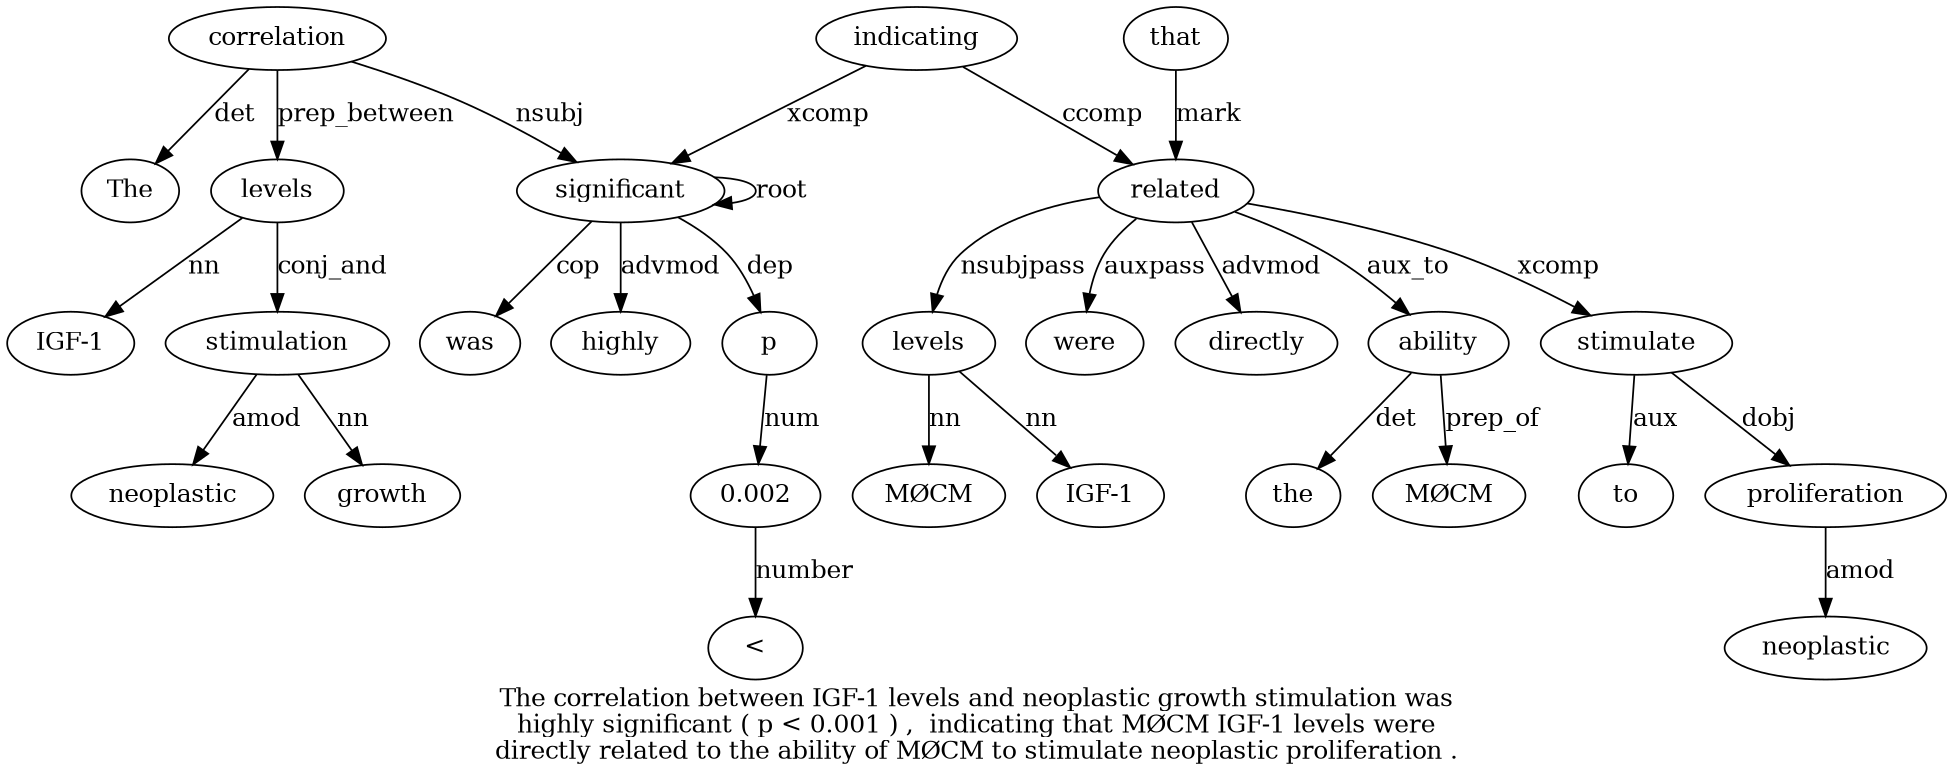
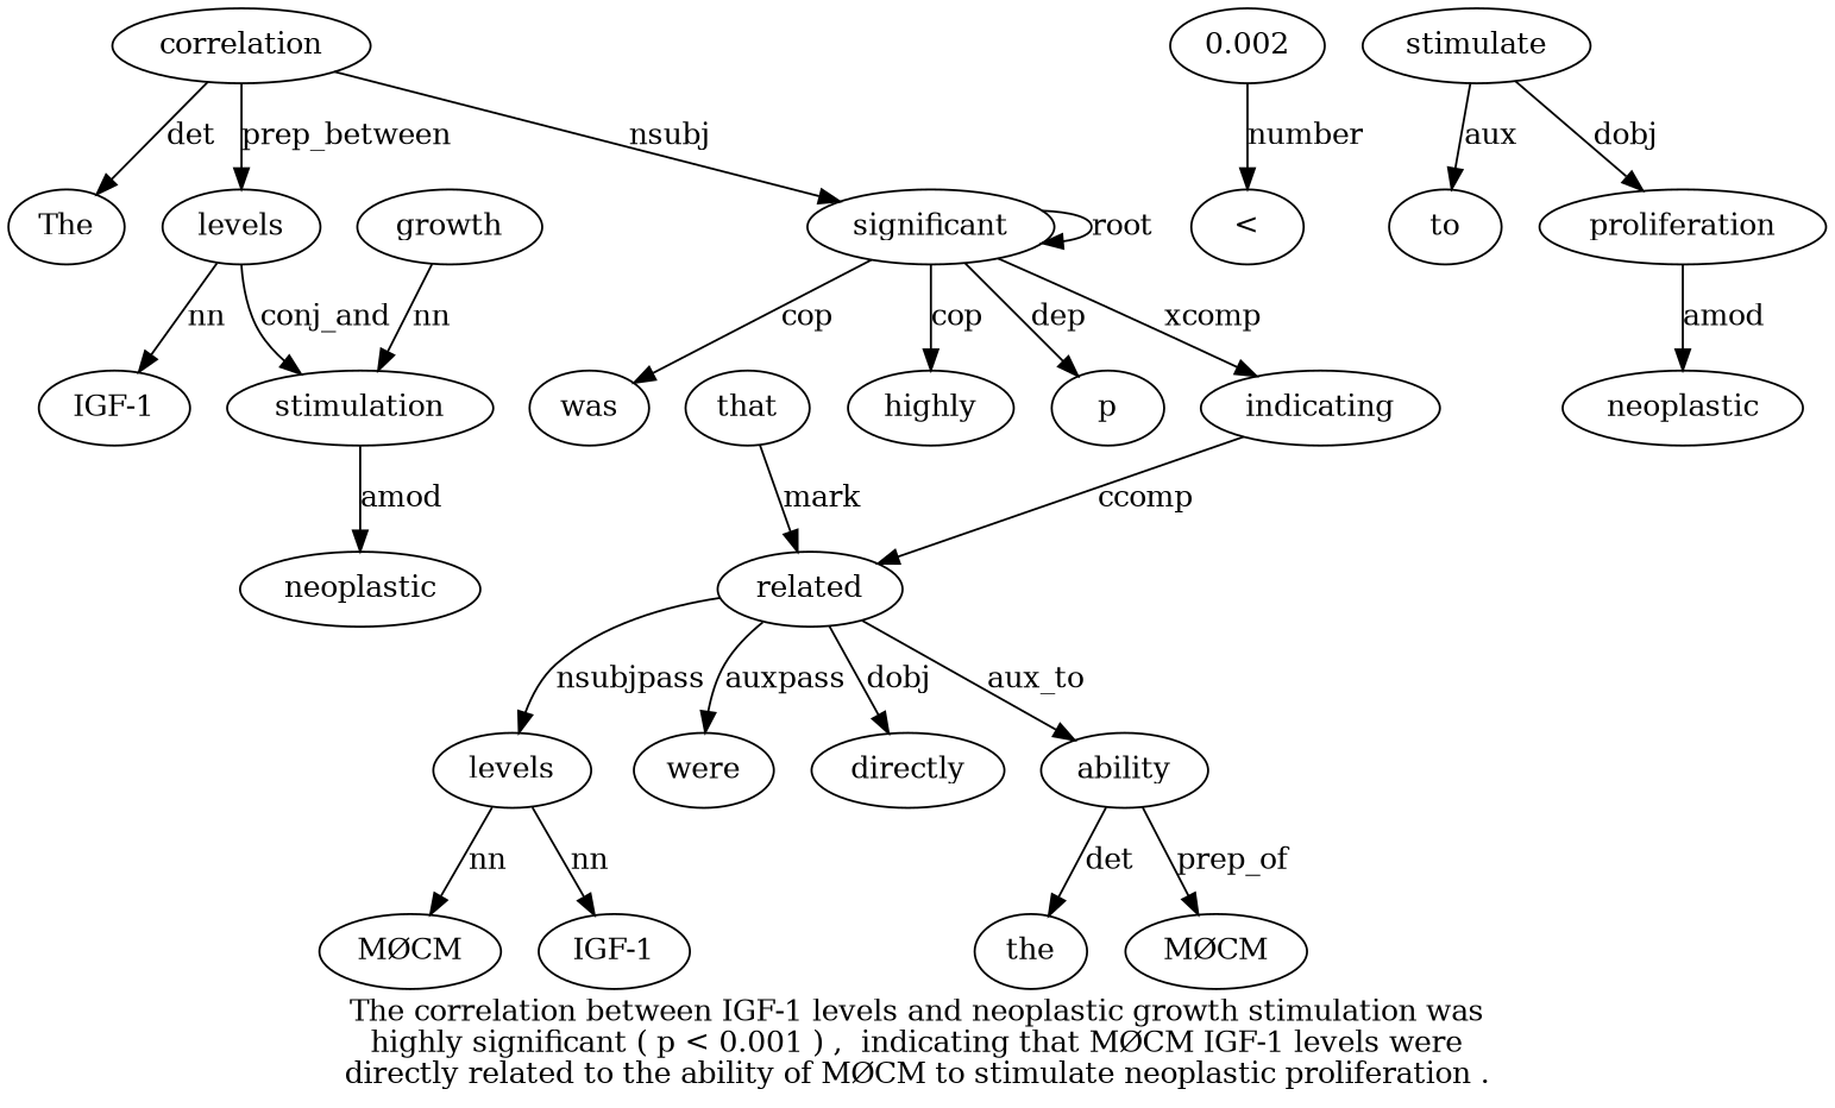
  digraph {
    label="The correlation between IGF-1 levels and neoplastic growth stimulation was\nhighly significant ( p < 0.001 ) ,  indicating that MØCM IGF-1 levels were\ndirectly related to the ability of MØCM to stimulate neoplastic proliferation ."
    node [fillcolor=white style=filled]
    n1 [label=correlation]
    n2 [label=The]
    n3 [label=levels]
    n4 [label=significant]
    n5 [label="IGF-1"]
    n6 [label=stimulation]
    n7 [label=was]
    n8 [label=highly]
    n9 [label=p]
    n10 [label=indicating]
    n11 [label=0.002]
    n12 [label=related]
    n13 [label=neoplastic]
    n14 [label=growth]
    n15 [label="<"]
    n16 [label=levels]
    n17 [label=were]
    n18 [label=directly]
    n19 [label=ability]
    n20 [label=stimulate]
    n21 [label=that]
    n22 [label="MØCM"]
    n23 [label="IGF-1"]
    n24 [label=the]
    n25 [label="MØCM"]
    n26 [label=to]
    n27 [label=proliferation]
    n28 [label=neoplastic]
    n1 -> n2 [label=det]
    n1 -> n3 [label=prep_between]
    n1 -> n4 [label=nsubj]
    n3 -> n5 [label=nn]
    n3 -> n6 [label=conj_and]
    n4 -> n4 [label=root]
    n4 -> n7 [label=cop]
-   n4 -> n8 [label=advmod]
+   n4 -> n8 [label=cop]
    n4 -> n9 [label=dep]
-   n10 -> n4 [label=xcomp]
+   n4 -> n10 [label=xcomp]
    n6 -> n13 [label=amod]
-   n6 -> n14 [label=nn]
-   n9 -> n11 [label=num]
+   n14 -> n6 [label=nn]
    n10 -> n12 [label=ccomp]
    n11 -> n15 [label=number]
    n12 -> n16 [label=nsubjpass]
    n12 -> n17 [label=auxpass]
-   n12 -> n18 [label=advmod]
+   n12 -> n18 [label=dobj]
    n12 -> n19 [label=aux_to]
-   n12 -> n20 [label=xcomp]
    n16 -> n22 [label=nn]
    n16 -> n23 [label=nn]
    n19 -> n24 [label=det]
    n19 -> n25 [label=prep_of]
    n20 -> n26 [label=aux]
    n20 -> n27 [label=dobj]
    n21 -> n12 [label=mark]
    n27 -> n28 [label=amod]
  }
